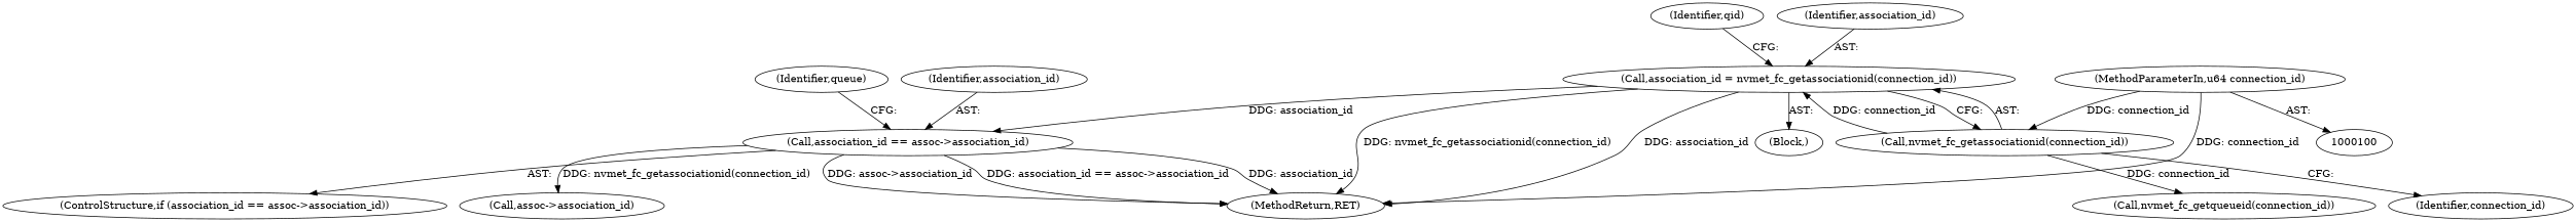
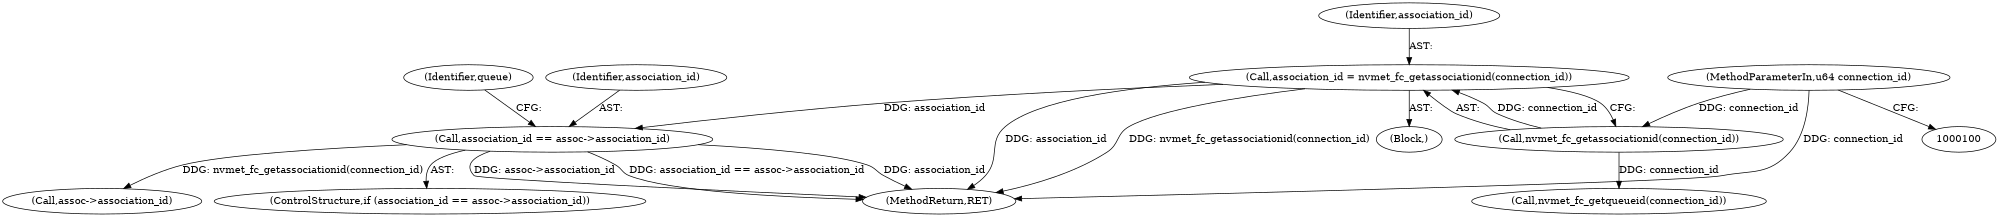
  digraph {
    n1 [label="(Call,association_id == assoc->association_id)"]
    n2 [label="(ControlStructure,if (association_id == assoc->association_id))"]
    n3 [label="(MethodReturn,RET)"]
    n4 [label="(Call,assoc->association_id)"]
    n5 [label="(Call,association_id = nvmet_fc_getassociationid(connection_id))"]
    n6 [label="(Call,nvmet_fc_getassociationid(connection_id))"]
    n7 [label="(Block,)"]
    n8 [label="(Call,nvmet_fc_getqueueid(connection_id))"]
-   n9 [label="(Identifier,connection_id)"]
    n10 [label="(MethodParameterIn,u64 connection_id)"]
    1000100
-   n12 [label="(Identifier,qid)"]
    n13 [label="(Identifier,queue)"]
    n14 [label="(Identifier,association_id)"]
    n15 [label="(Identifier,association_id)"]
    n1 -> n2 [label="AST: "]
    n1 -> n3 [label="DDG: association_id"]
    n1 -> n3 [label="DDG: assoc->association_id"]
    n1 -> n3 [label="DDG: association_id == assoc->association_id"]
    n1 -> n4 [label="DDG: nvmet_fc_getassociationid(connection_id)"]
    n5 -> n1 [label="DDG: association_id"]
    n5 -> n3 [label="DDG: association_id"]
    n5 -> n3 [label="DDG: nvmet_fc_getassociationid(connection_id)"]
    n5 -> n6 [label="CFG: "]
    n5 -> n7 [label="AST: "]
    n6 -> n5 [label="AST: "]
    n6 -> n5 [label="DDG: connection_id"]
    n6 -> n8 [label="DDG: connection_id"]
-   n6 -> n9 [label="CFG: "]
    n10 -> n3 [label="DDG: connection_id"]
    n10 -> n6 [label="DDG: connection_id"]
-   n10 -> 1000100 [label="AST: "]
-   n12 -> n5 [label="CFG: "]
+   n10 -> 1000100 [label="CFG: "]
    n13 -> n1 [label="CFG: "]
    n14 -> n1 [label="AST: "]
    n15 -> n5 [label="AST: "]
  }
